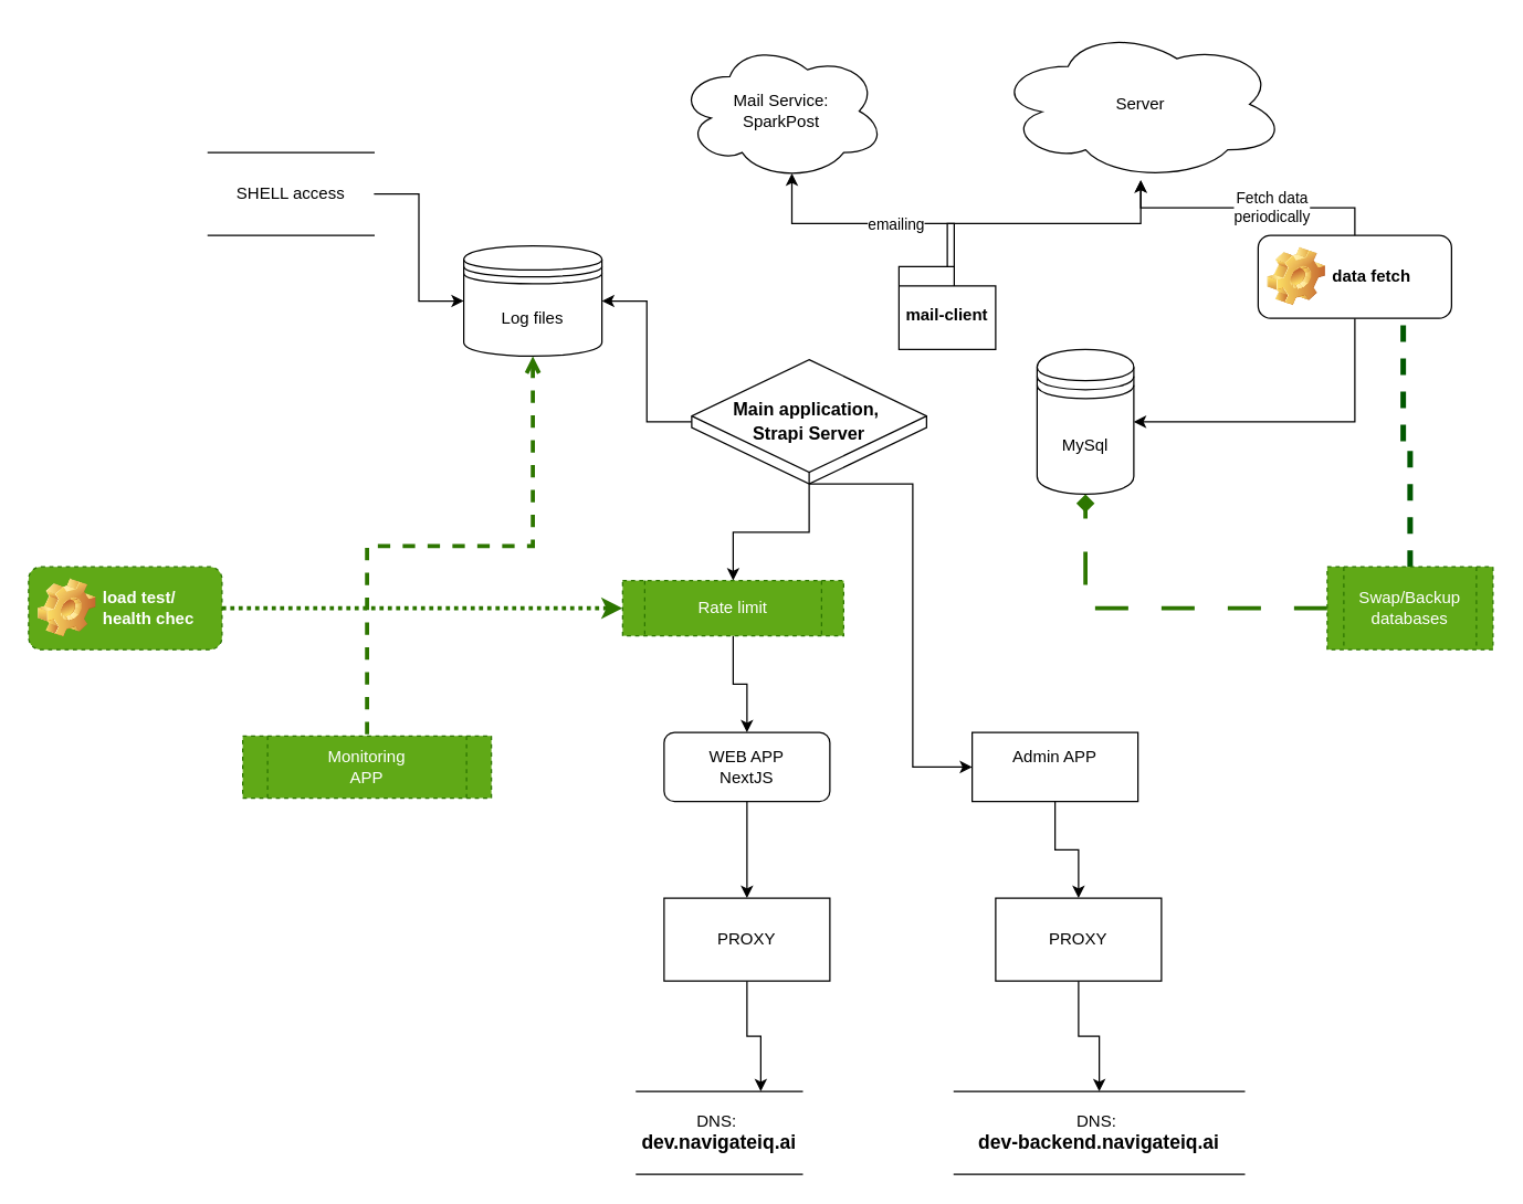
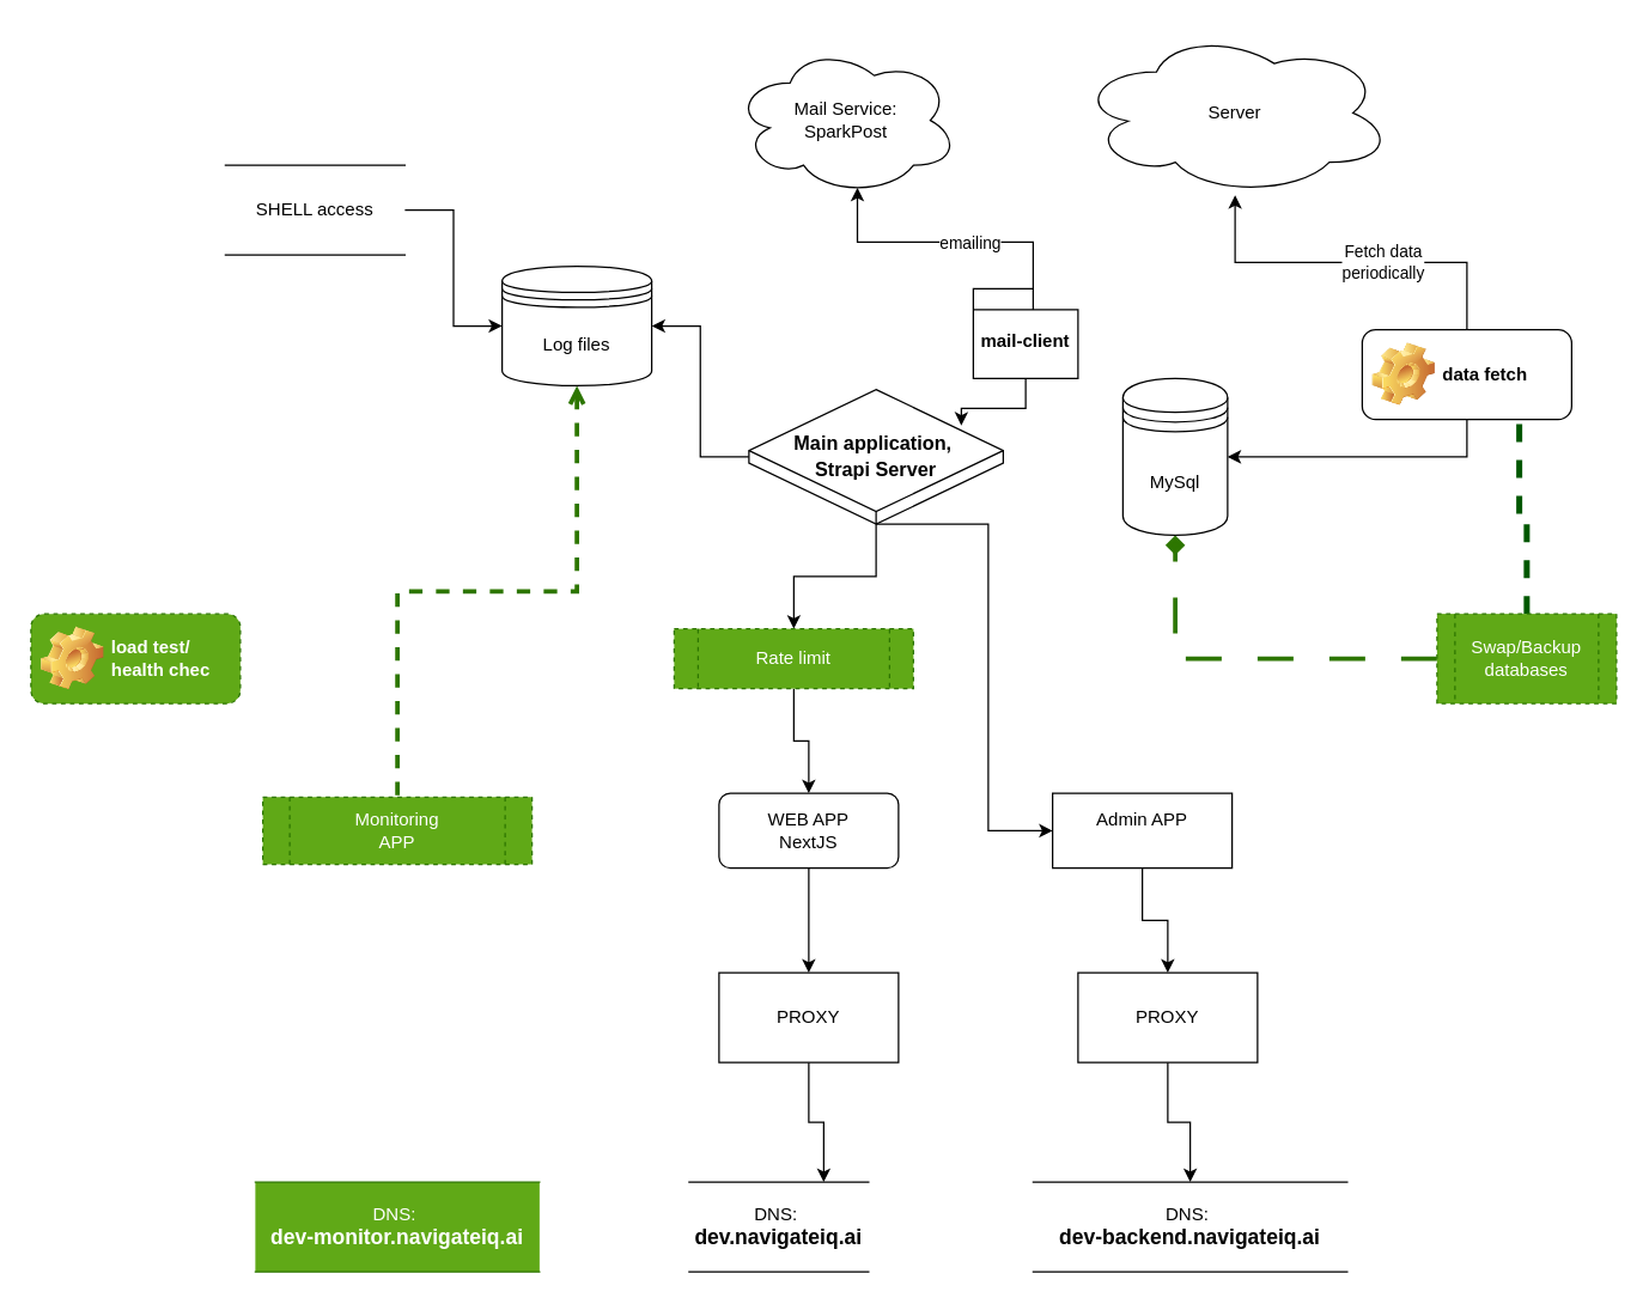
  <mxCell id="0" />
  <mxCell id="1" parent="0" />
  <mxCell id="2" style="edgeStyle=orthogonalEdgeStyle;rounded=0;orthogonalLoop=1;jettySize=auto;html=1;entryX=0.5;entryY=0;entryDx=0;entryDy=0;" edge="1" parent="1" source="35" target="18"><mxGeometry relative="1" as="geometry"><mxPoint x="605" y="580" as="targetPoint" /></mxGeometry></mxCell>
  <mxCell id="3" style="edgeStyle=orthogonalEdgeStyle;rounded=0;orthogonalLoop=1;jettySize=auto;html=1;entryX=0.55;entryY=0.95;entryDx=0;entryDy=0;entryPerimeter=0;exitX=0;exitY=0;exitDx=40;exitDy=0;exitPerimeter=0;" edge="1" parent="1" source="30" target="21"><mxGeometry relative="1" as="geometry"><mxPoint x="580" y="150" as="targetPoint" /></mxGeometry></mxCell>
  <mxCell id="4" value="emailing" style="edgeLabel;html=1;align=center;verticalAlign=middle;resizable=0;points=[];" vertex="1" connectable="0" parent="3"><mxGeometry x="-0.2" relative="1" as="geometry"><mxPoint as="offset" /></mxGeometry></mxCell>
  <mxCell id="5" style="edgeStyle=orthogonalEdgeStyle;rounded=0;orthogonalLoop=1;jettySize=auto;html=1;entryX=1;entryY=0.5;entryDx=0;entryDy=0;" edge="1" parent="1" source="6" target="33"><mxGeometry relative="1" as="geometry" /></mxCell>
  <mxCell id="6" value="&lt;div style=&quot;line-height: 140%;&quot;&gt;&lt;b&gt;&lt;font style=&quot;font-size: 13px;&quot;&gt;Main application,&amp;nbsp;&lt;/font&gt;&lt;/b&gt;&lt;div style=&quot;line-height: 140%;&quot;&gt;&lt;b&gt;&lt;font style=&quot;font-size: 13px;&quot;&gt;Strapi Server&lt;/font&gt;&lt;/b&gt;&lt;/div&gt;&lt;/div&gt;" style="html=1;whiteSpace=wrap;shape=isoCube2;backgroundOutline=1;isoAngle=15;" vertex="1" parent="1"><mxGeometry x="500" y="260" width="170" height="90" as="geometry" /></mxCell>
  <mxCell id="7" value="DNS:&amp;nbsp;&lt;div&gt;&lt;b&gt;&lt;font style=&quot;font-size: 14px;&quot;&gt;dev.navigateiq.ai&lt;/font&gt;&lt;/b&gt;&lt;/div&gt;" style="shape=partialRectangle;whiteSpace=wrap;html=1;left=0;right=0;fillColor=none;" vertex="1" parent="1"><mxGeometry x="460" y="790" width="120" height="60" as="geometry" /></mxCell>
  <mxCell id="8" style="edgeStyle=orthogonalEdgeStyle;rounded=0;orthogonalLoop=1;jettySize=auto;html=1;exitX=0.5;exitY=1;exitDx=0;exitDy=0;entryX=1;entryY=0.5;entryDx=0;entryDy=0;" edge="1" parent="1" source="11" target="12"><mxGeometry relative="1" as="geometry" /></mxCell>
  <mxCell id="9" style="edgeStyle=orthogonalEdgeStyle;rounded=0;orthogonalLoop=1;jettySize=auto;html=1;" edge="1" parent="1" source="11" target="13"><mxGeometry relative="1" as="geometry" /></mxCell>
  <mxCell id="10" value="Fetch data&lt;div&gt;periodically&lt;/div&gt;" style="edgeLabel;html=1;align=center;verticalAlign=middle;resizable=0;points=[];" vertex="1" connectable="0" parent="9"><mxGeometry x="-0.171" y="-1" relative="1" as="geometry"><mxPoint as="offset" /></mxGeometry></mxCell>
- <mxCell id="11" value="data fetch" style="label;whiteSpace=wrap;html=1;image=img/clipart/Gear_128x128.png" vertex="1" parent="1"><mxGeometry x="910" y="170" width="140" height="60" as="geometry" /></mxCell>
+ <mxCell id="11" value="data fetch" style="label;whiteSpace=wrap;html=1;image=img/clipart/Gear_128x128.png" vertex="1" parent="1"><mxGeometry x="910" y="220" width="140" height="60" as="geometry" /></mxCell>
  <mxCell id="12" value="MySql" style="shape=datastore;whiteSpace=wrap;html=1;" vertex="1" parent="1"><mxGeometry x="750" y="252.5" width="70" height="105" as="geometry" /></mxCell>
  <mxCell id="13" value="Server" style="ellipse;shape=cloud;whiteSpace=wrap;html=1;" vertex="1" parent="1"><mxGeometry x="720" y="20" width="210" height="110" as="geometry" /></mxCell>
  <mxCell id="14" style="edgeStyle=orthogonalEdgeStyle;rounded=0;orthogonalLoop=1;jettySize=auto;html=1;entryX=0.75;entryY=1;entryDx=0;entryDy=0;dashed=1;fillColor=#008a00;strokeColor=#005700;strokeWidth=4;endArrow=none;endFill=0;" edge="1" parent="1" source="16" target="11"><mxGeometry relative="1" as="geometry" /></mxCell>
  <mxCell id="15" style="edgeStyle=orthogonalEdgeStyle;rounded=0;orthogonalLoop=1;jettySize=auto;html=1;entryX=0.5;entryY=1;entryDx=0;entryDy=0;dashed=1;dashPattern=8 8;strokeWidth=3;fillColor=#60a917;strokeColor=#2D7600;endArrow=diamond;" edge="1" parent="1" source="16" target="12"><mxGeometry relative="1" as="geometry" /></mxCell>
  <mxCell id="16" value="Swap/Backup&lt;div&gt;databases&lt;/div&gt;" style="shape=process;whiteSpace=wrap;html=1;backgroundOutline=1;dashed=1;strokeColor=#2D7600;fillColor=#60a917;fontColor=#ffffff;" vertex="1" parent="1"><mxGeometry x="960" y="410" width="120" height="60" as="geometry" /></mxCell>
  <mxCell id="17" style="edgeStyle=orthogonalEdgeStyle;rounded=0;orthogonalLoop=1;jettySize=auto;html=1;entryX=0.5;entryY=0;entryDx=0;entryDy=0;" edge="1" parent="1" source="18" target="20"><mxGeometry relative="1" as="geometry" /></mxCell>
  <mxCell id="18" value="WEB APP&lt;div&gt;NextJS&lt;/div&gt;" style="whiteSpace=wrap;html=1;rounded=1;" vertex="1" parent="1"><mxGeometry x="480" y="530" width="120" height="50" as="geometry" /></mxCell>
  <mxCell id="19" style="edgeStyle=orthogonalEdgeStyle;rounded=0;orthogonalLoop=1;jettySize=auto;html=1;entryX=0.75;entryY=0;entryDx=0;entryDy=0;" edge="1" parent="1" source="20" target="7"><mxGeometry relative="1" as="geometry" /></mxCell>
  <mxCell id="20" value="PROXY" style="rounded=0;whiteSpace=wrap;html=1;" vertex="1" parent="1"><mxGeometry x="480" y="650" width="120" height="60" as="geometry" /></mxCell>
  <mxCell id="21" value="Mail Service:&lt;div&gt;SparkPost&lt;/div&gt;" style="ellipse;shape=cloud;whiteSpace=wrap;html=1;" vertex="1" parent="1"><mxGeometry x="490" y="30" width="150" height="100" as="geometry" /></mxCell>
  <mxCell id="22" style="edgeStyle=orthogonalEdgeStyle;rounded=0;orthogonalLoop=1;jettySize=auto;html=1;entryX=0.5;entryY=0;entryDx=0;entryDy=0;" edge="1" parent="1" source="23" target="26"><mxGeometry relative="1" as="geometry" /></mxCell>
  <mxCell id="23" value="Admin APP&lt;div&gt;&lt;br&gt;&lt;/div&gt;" style="rounded=0;whiteSpace=wrap;html=1;" vertex="1" parent="1"><mxGeometry x="703" y="530" width="120" height="50" as="geometry" /></mxCell>
  <mxCell id="24" style="edgeStyle=orthogonalEdgeStyle;rounded=0;orthogonalLoop=1;jettySize=auto;html=1;entryX=0.5;entryY=1;entryDx=0;entryDy=0;entryPerimeter=0;endArrow=none;endFill=0;startArrow=classic;startFill=1;" edge="1" parent="1" source="23" target="6"><mxGeometry relative="1" as="geometry"><Array as="points"><mxPoint x="660" y="555" /><mxPoint x="660" y="350" /></Array></mxGeometry></mxCell>
  <mxCell id="25" style="edgeStyle=orthogonalEdgeStyle;rounded=0;orthogonalLoop=1;jettySize=auto;html=1;entryX=0.5;entryY=0;entryDx=0;entryDy=0;" edge="1" parent="1" source="26" target="27"><mxGeometry relative="1" as="geometry" /></mxCell>
  <mxCell id="26" value="PROXY" style="rounded=0;whiteSpace=wrap;html=1;" vertex="1" parent="1"><mxGeometry x="720" y="650" width="120" height="60" as="geometry" /></mxCell>
  <mxCell id="27" value="DNS:&amp;nbsp;&lt;div&gt;&lt;b&gt;&lt;font style=&quot;font-size: 14px;&quot;&gt;dev-backend.navigateiq.ai&lt;/font&gt;&lt;/b&gt;&lt;/div&gt;" style="shape=partialRectangle;whiteSpace=wrap;html=1;left=0;right=0;fillColor=none;" vertex="1" parent="1"><mxGeometry x="690" y="790" width="210" height="60" as="geometry" /></mxCell>
  <mxCell id="28" value="Monitoring&lt;div&gt;APP&lt;/div&gt;" style="shape=process;whiteSpace=wrap;html=1;backgroundOutline=1;dashed=1;strokeColor=#2D7600;fillColor=#60a917;fontColor=#ffffff;" vertex="1" parent="1"><mxGeometry x="175" y="532.5" width="180" height="45" as="geometry" /></mxCell>
+ <mxCell id="29" value="DNS:&amp;nbsp;&lt;div&gt;&lt;b&gt;&lt;font style=&quot;font-size: 14px;&quot;&gt;dev-monitor.navigateiq.ai&lt;/font&gt;&lt;/b&gt;&lt;/div&gt;" style="shape=partialRectangle;whiteSpace=wrap;html=1;left=0;right=0;fillColor=#60a917;fontColor=#ffffff;strokeColor=#2D7600;" vertex="1" parent="1"><mxGeometry x="170" y="790" width="190" height="60" as="geometry" /></mxCell>
  <mxCell id="30" value="mail-client" style="shape=folder;fontStyle=1;spacingTop=10;tabWidth=40;tabHeight=14;tabPosition=left;html=1;whiteSpace=wrap;" vertex="1" parent="1"><mxGeometry x="650" y="192.5" width="70" height="60" as="geometry" /></mxCell>
- <mxCell id="31" style="edgeStyle=orthogonalEdgeStyle;rounded=0;orthogonalLoop=1;jettySize=auto;html=1;" edge="1" parent="1" source="30" target="13"><mxGeometry relative="1" as="geometry" /></mxCell>
+ <mxCell id="31" style="edgeStyle=orthogonalEdgeStyle;rounded=0;orthogonalLoop=1;jettySize=auto;html=1;entryX=0.835;entryY=0.267;entryDx=0;entryDy=0;entryPerimeter=0;" edge="1" parent="1" source="30" target="6"><mxGeometry relative="1" as="geometry" /></mxCell>
  <mxCell id="32" style="edgeStyle=orthogonalEdgeStyle;rounded=0;orthogonalLoop=1;jettySize=auto;html=1;entryX=0.5;entryY=0;entryDx=0;entryDy=0;endArrow=none;endFill=0;startArrow=open;startFill=0;strokeWidth=3;fillColor=#60a917;strokeColor=#2D7600;dashed=1;" edge="1" parent="1" source="33" target="28"><mxGeometry relative="1" as="geometry" /></mxCell>
  <mxCell id="33" value="Log files" style="shape=datastore;whiteSpace=wrap;html=1;" vertex="1" parent="1"><mxGeometry x="335" y="177.5" width="100" height="80" as="geometry" /></mxCell>
  <mxCell id="34" value="" style="edgeStyle=orthogonalEdgeStyle;rounded=0;orthogonalLoop=1;jettySize=auto;html=1;entryX=0.5;entryY=0;entryDx=0;entryDy=0;" edge="1" parent="1" source="6" target="35"><mxGeometry relative="1" as="geometry"><mxPoint x="540" y="530" as="targetPoint" /><mxPoint x="585" y="350" as="sourcePoint" /></mxGeometry></mxCell>
  <mxCell id="35" value="Rate limit" style="shape=process;whiteSpace=wrap;html=1;backgroundOutline=1;dashed=1;strokeColor=#2D7600;fillColor=#60a917;fontColor=#ffffff;" vertex="1" parent="1"><mxGeometry x="450" y="420" width="160" height="40" as="geometry" /></mxCell>
  <mxCell id="36" style="edgeStyle=orthogonalEdgeStyle;rounded=0;orthogonalLoop=1;jettySize=auto;html=1;entryX=0;entryY=0.5;entryDx=0;entryDy=0;" edge="1" parent="1" source="37" target="33"><mxGeometry relative="1" as="geometry" /></mxCell>
  <mxCell id="37" value="SHELL access" style="shape=partialRectangle;whiteSpace=wrap;html=1;left=0;right=0;fillColor=none;" vertex="1" parent="1"><mxGeometry x="150" y="110" width="120" height="60" as="geometry" /></mxCell>
  <mxCell id="38" style="edgeStyle=orthogonalEdgeStyle;rounded=0;orthogonalLoop=1;jettySize=auto;html=1;exitX=0.5;exitY=1;exitDx=0;exitDy=0;" edge="1" parent="1" source="37" target="37"><mxGeometry relative="1" as="geometry" /></mxCell>
- <mxCell id="39" style="edgeStyle=orthogonalEdgeStyle;rounded=0;orthogonalLoop=1;jettySize=auto;html=1;entryX=0;entryY=0.5;entryDx=0;entryDy=0;dashed=1;dashPattern=1 1;fillColor=#60a917;strokeColor=#2D7600;strokeWidth=3;" edge="1" parent="1" source="40" target="35"><mxGeometry relative="1" as="geometry" /></mxCell>
  <mxCell id="40" value="load test/&lt;div&gt;health chec&lt;/div&gt;" style="label;whiteSpace=wrap;html=1;image=img/clipart/Gear_128x128.png;fillColor=#60a917;fontColor=#ffffff;strokeColor=#2D7600;dashed=1;" vertex="1" parent="1"><mxGeometry x="20" y="410" width="140" height="60" as="geometry" /></mxCell>
